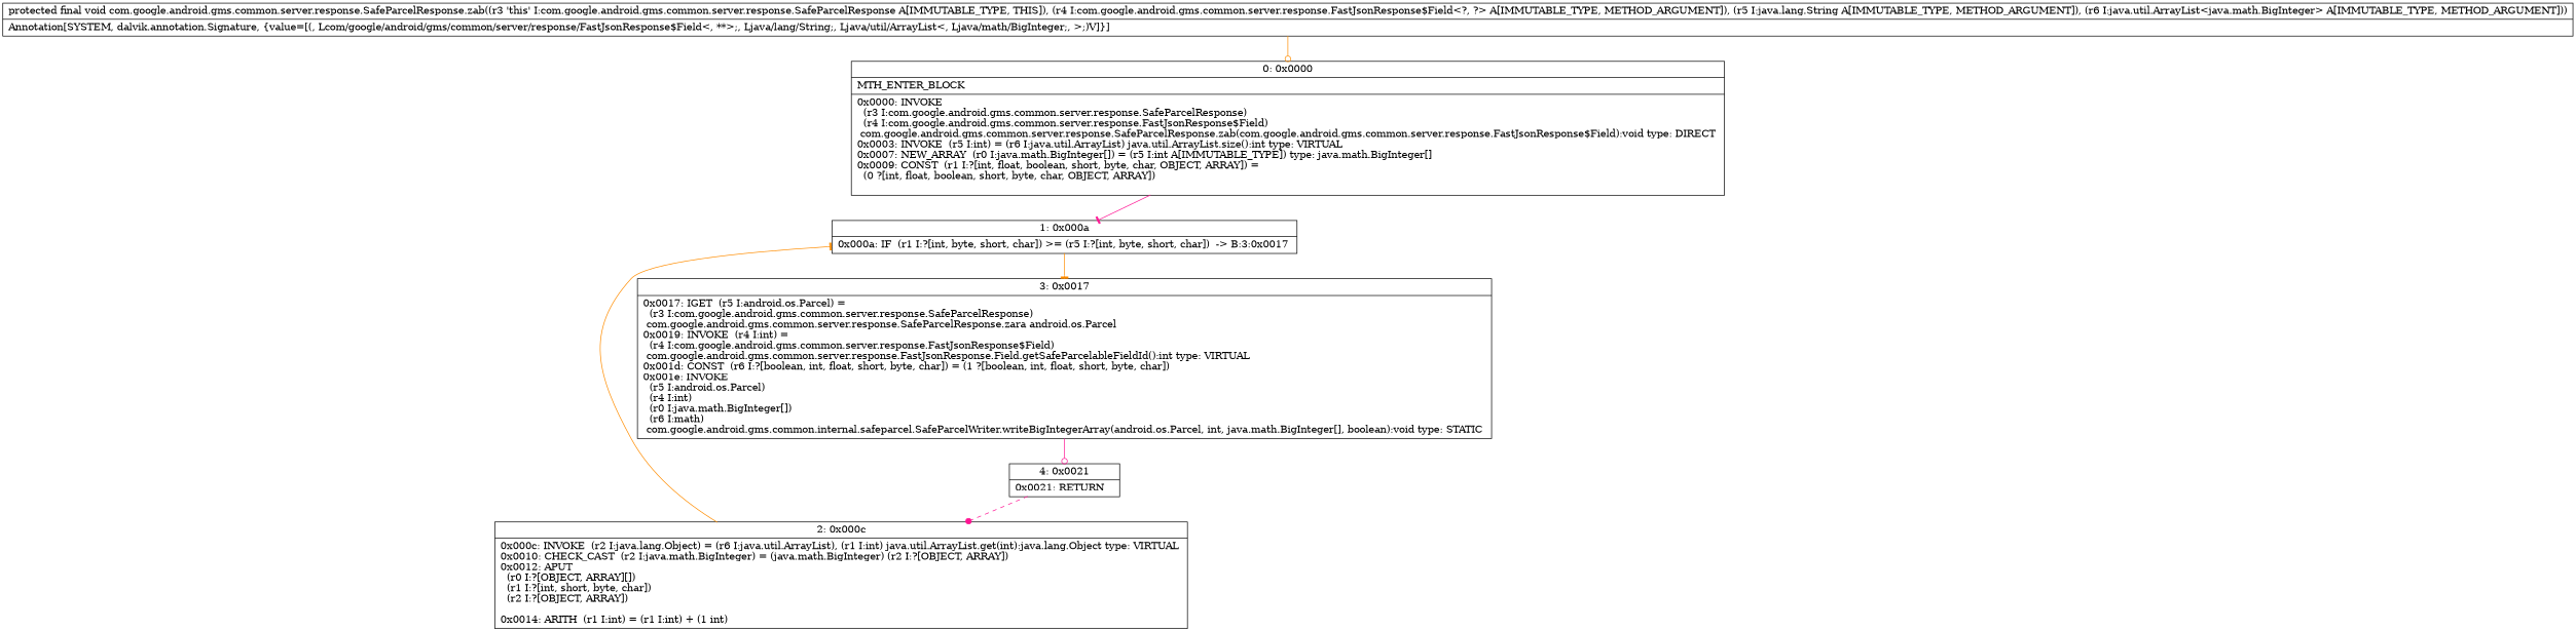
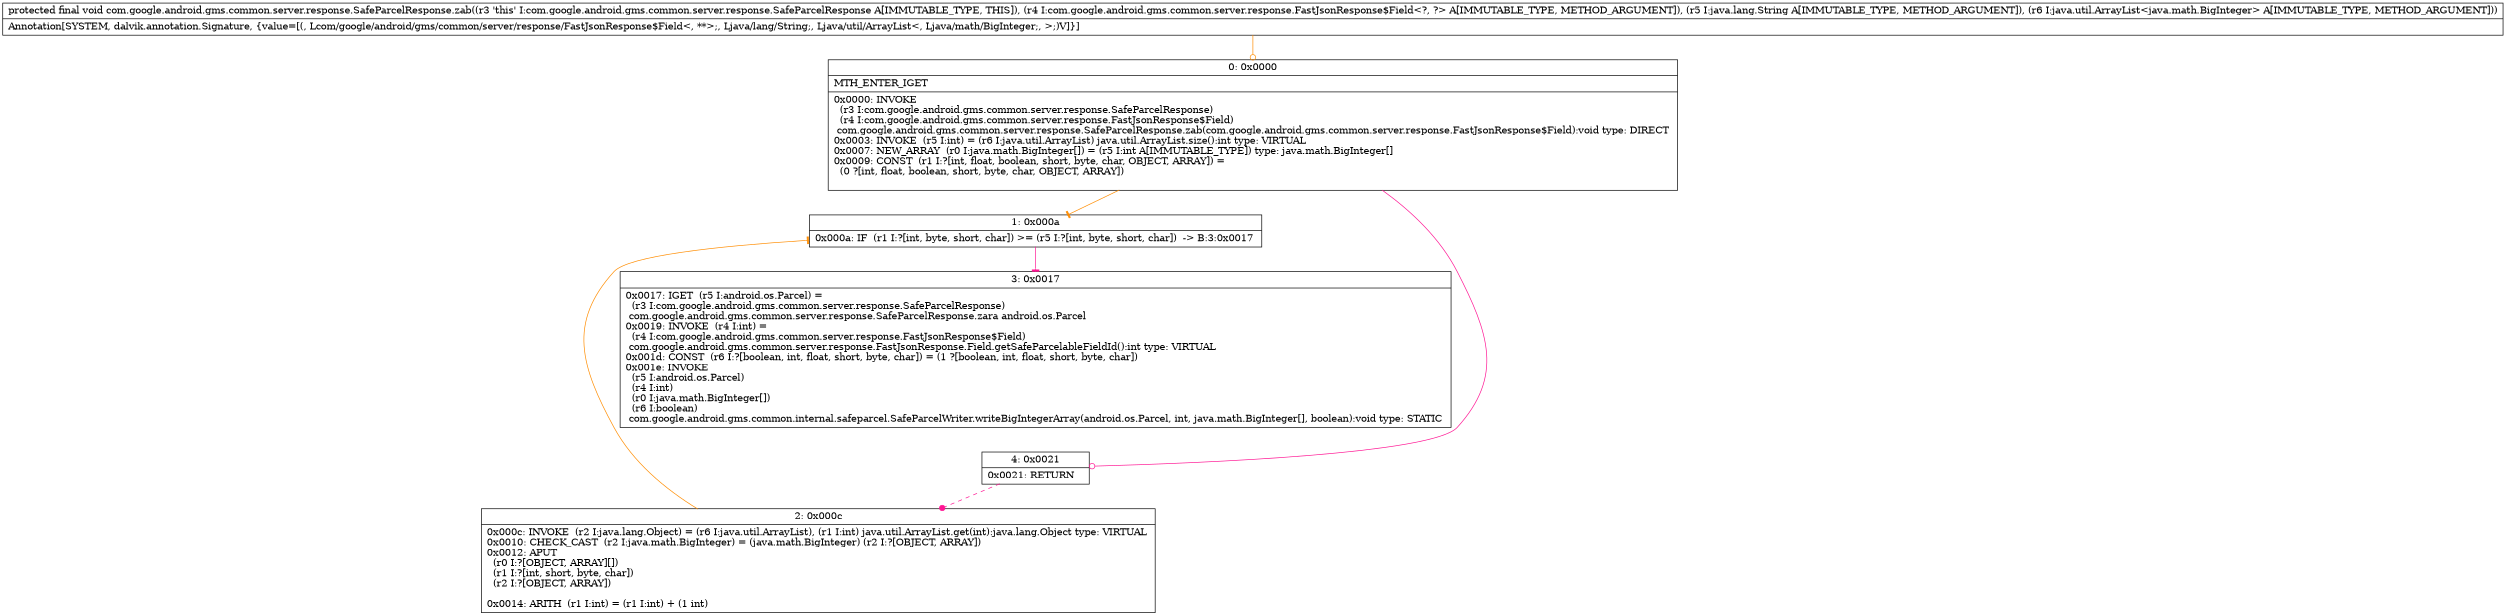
  digraph {
    node [shape=record]
    edge [arrowhead=tee color=darkorange]
-   n1 [label="{0\:\ 0x0000|MTH_ENTER_BLOCK\l|0x0000: INVOKE  \l  (r3 I:com.google.android.gms.common.server.response.SafeParcelResponse)\l  (r4 I:com.google.android.gms.common.server.response.FastJsonResponse$Field)\l com.google.android.gms.common.server.response.SafeParcelResponse.zab(com.google.android.gms.common.server.response.FastJsonResponse$Field):void type: DIRECT \l0x0003: INVOKE  (r5 I:int) = (r6 I:java.util.ArrayList) java.util.ArrayList.size():int type: VIRTUAL \l0x0007: NEW_ARRAY  (r0 I:java.math.BigInteger[]) = (r5 I:int A[IMMUTABLE_TYPE]) type: java.math.BigInteger[] \l0x0009: CONST  (r1 I:?[int, float, boolean, short, byte, char, OBJECT, ARRAY]) = \l  (0 ?[int, float, boolean, short, byte, char, OBJECT, ARRAY])\l \l}"]
+   n1 [label="{0\:\ 0x0000|MTH_ENTER_IGET\l|0x0000: INVOKE  \l  (r3 I:com.google.android.gms.common.server.response.SafeParcelResponse)\l  (r4 I:com.google.android.gms.common.server.response.FastJsonResponse$Field)\l com.google.android.gms.common.server.response.SafeParcelResponse.zab(com.google.android.gms.common.server.response.FastJsonResponse$Field):void type: DIRECT \l0x0003: INVOKE  (r5 I:int) = (r6 I:java.util.ArrayList) java.util.ArrayList.size():int type: VIRTUAL \l0x0007: NEW_ARRAY  (r0 I:java.math.BigInteger[]) = (r5 I:int A[IMMUTABLE_TYPE]) type: java.math.BigInteger[] \l0x0009: CONST  (r1 I:?[int, float, boolean, short, byte, char, OBJECT, ARRAY]) = \l  (0 ?[int, float, boolean, short, byte, char, OBJECT, ARRAY])\l \l}"]
    n2 [label="{1\:\ 0x000a|0x000a: IF  (r1 I:?[int, byte, short, char]) \>= (r5 I:?[int, byte, short, char])  \-\> B:3:0x0017 \l}"]
-   n3 [label="{3\:\ 0x0017|0x0017: IGET  (r5 I:android.os.Parcel) = \l  (r3 I:com.google.android.gms.common.server.response.SafeParcelResponse)\l com.google.android.gms.common.server.response.SafeParcelResponse.zara android.os.Parcel \l0x0019: INVOKE  (r4 I:int) = \l  (r4 I:com.google.android.gms.common.server.response.FastJsonResponse$Field)\l com.google.android.gms.common.server.response.FastJsonResponse.Field.getSafeParcelableFieldId():int type: VIRTUAL \l0x001d: CONST  (r6 I:?[boolean, int, float, short, byte, char]) = (1 ?[boolean, int, float, short, byte, char]) \l0x001e: INVOKE  \l  (r5 I:android.os.Parcel)\l  (r4 I:int)\l  (r0 I:java.math.BigInteger[])\l  (r6 I:math)\l com.google.android.gms.common.internal.safeparcel.SafeParcelWriter.writeBigIntegerArray(android.os.Parcel, int, java.math.BigInteger[], boolean):void type: STATIC \l}"]
+   n3 [label="{3\:\ 0x0017|0x0017: IGET  (r5 I:android.os.Parcel) = \l  (r3 I:com.google.android.gms.common.server.response.SafeParcelResponse)\l com.google.android.gms.common.server.response.SafeParcelResponse.zara android.os.Parcel \l0x0019: INVOKE  (r4 I:int) = \l  (r4 I:com.google.android.gms.common.server.response.FastJsonResponse$Field)\l com.google.android.gms.common.server.response.FastJsonResponse.Field.getSafeParcelableFieldId():int type: VIRTUAL \l0x001d: CONST  (r6 I:?[boolean, int, float, short, byte, char]) = (1 ?[boolean, int, float, short, byte, char]) \l0x001e: INVOKE  \l  (r5 I:android.os.Parcel)\l  (r4 I:int)\l  (r0 I:java.math.BigInteger[])\l  (r6 I:boolean)\l com.google.android.gms.common.internal.safeparcel.SafeParcelWriter.writeBigIntegerArray(android.os.Parcel, int, java.math.BigInteger[], boolean):void type: STATIC \l}"]
    n4 [label="{2\:\ 0x000c|0x000c: INVOKE  (r2 I:java.lang.Object) = (r6 I:java.util.ArrayList), (r1 I:int) java.util.ArrayList.get(int):java.lang.Object type: VIRTUAL \l0x0010: CHECK_CAST  (r2 I:java.math.BigInteger) = (java.math.BigInteger) (r2 I:?[OBJECT, ARRAY]) \l0x0012: APUT  \l  (r0 I:?[OBJECT, ARRAY][])\l  (r1 I:?[int, short, byte, char])\l  (r2 I:?[OBJECT, ARRAY])\l \l0x0014: ARITH  (r1 I:int) = (r1 I:int) + (1 int) \l}"]
    n5 [label="{4\:\ 0x0021|0x0021: RETURN   \l}"]
    n6 [label="{protected final void com.google.android.gms.common.server.response.SafeParcelResponse.zab((r3 'this' I:com.google.android.gms.common.server.response.SafeParcelResponse A[IMMUTABLE_TYPE, THIS]), (r4 I:com.google.android.gms.common.server.response.FastJsonResponse$Field\<?, ?\> A[IMMUTABLE_TYPE, METHOD_ARGUMENT]), (r5 I:java.lang.String A[IMMUTABLE_TYPE, METHOD_ARGUMENT]), (r6 I:java.util.ArrayList\<java.math.BigInteger\> A[IMMUTABLE_TYPE, METHOD_ARGUMENT]))  | Annotation[SYSTEM, dalvik.annotation.Signature, \{value=[(, Lcom\/google\/android\/gms\/common\/server\/response\/FastJsonResponse$Field\<, **\>;, Ljava\/lang\/String;, Ljava\/util\/ArrayList\<, Ljava\/math\/BigInteger;, \>;)V]\}]\l}"]
-   n1 -> n2 [color=deeppink]
-   n2 -> n3
-   n3 -> n5 [arrowhead=odot color=deeppink]
+   n1 -> n2
+   n2 -> n3 [color=deeppink]
+   n1 -> n5 [arrowhead=odot color=deeppink]
    n4 -> n2
    n5 -> n4 [arrowhead=dot color=deeppink style=dashed]
    n6 -> n1 [arrowhead=odot]
  }
